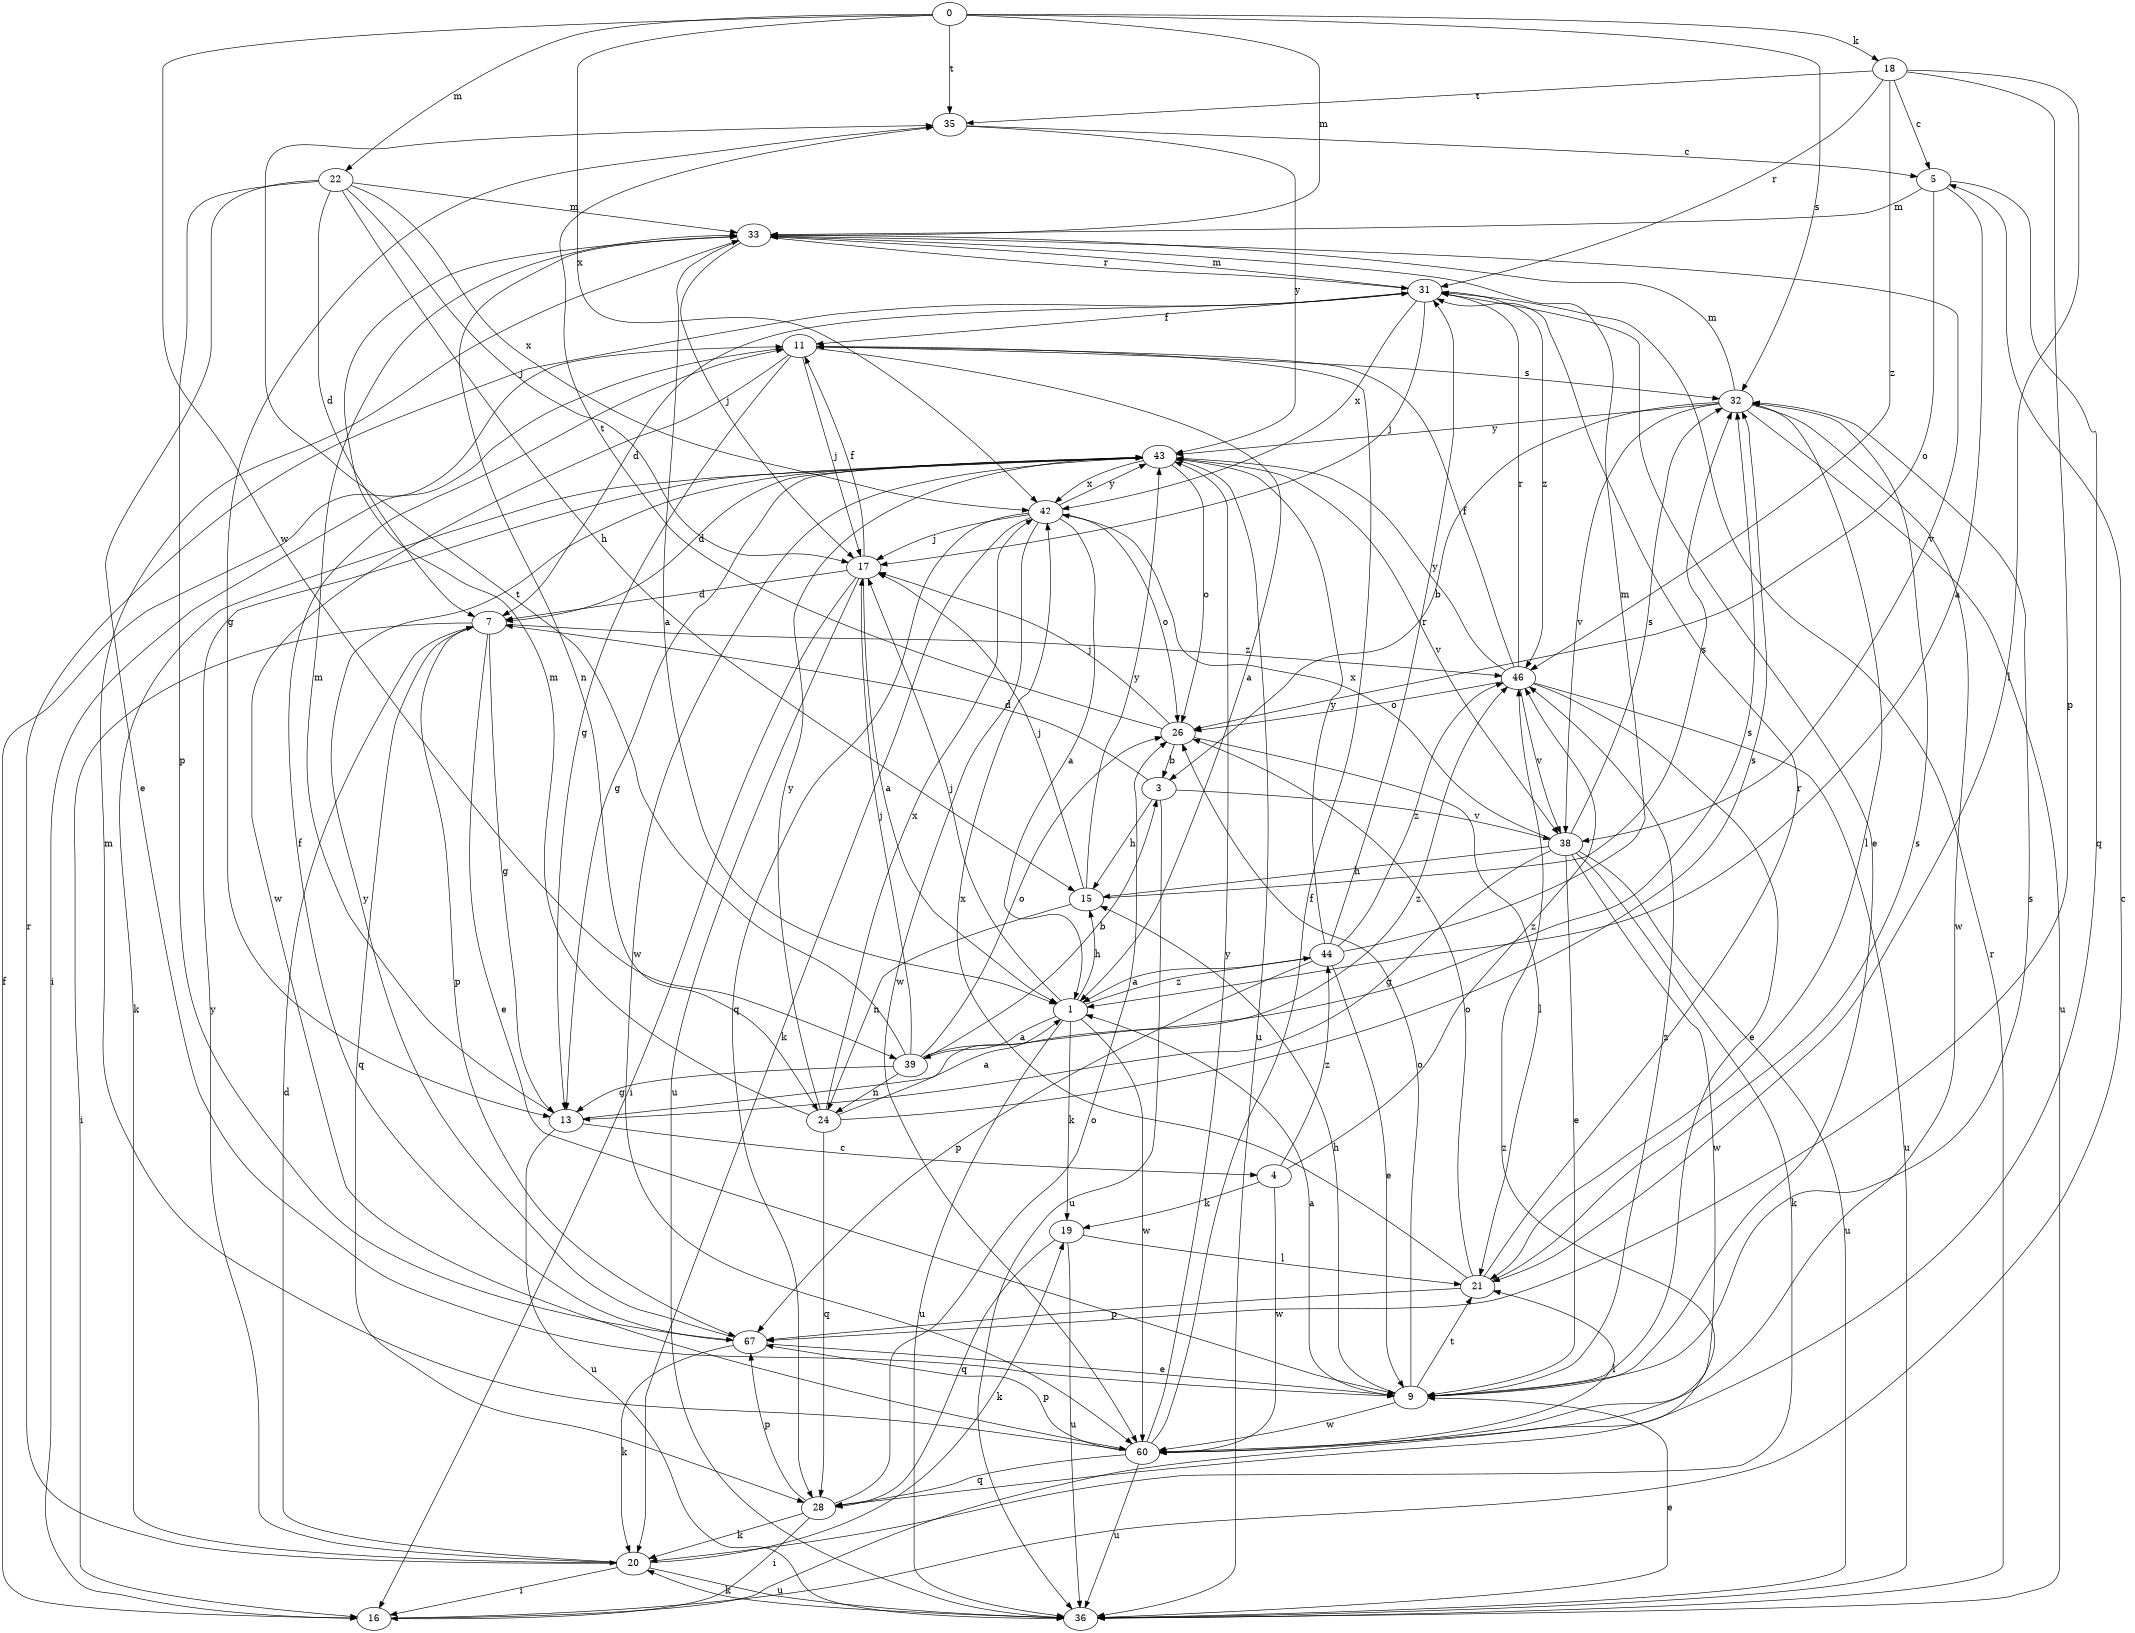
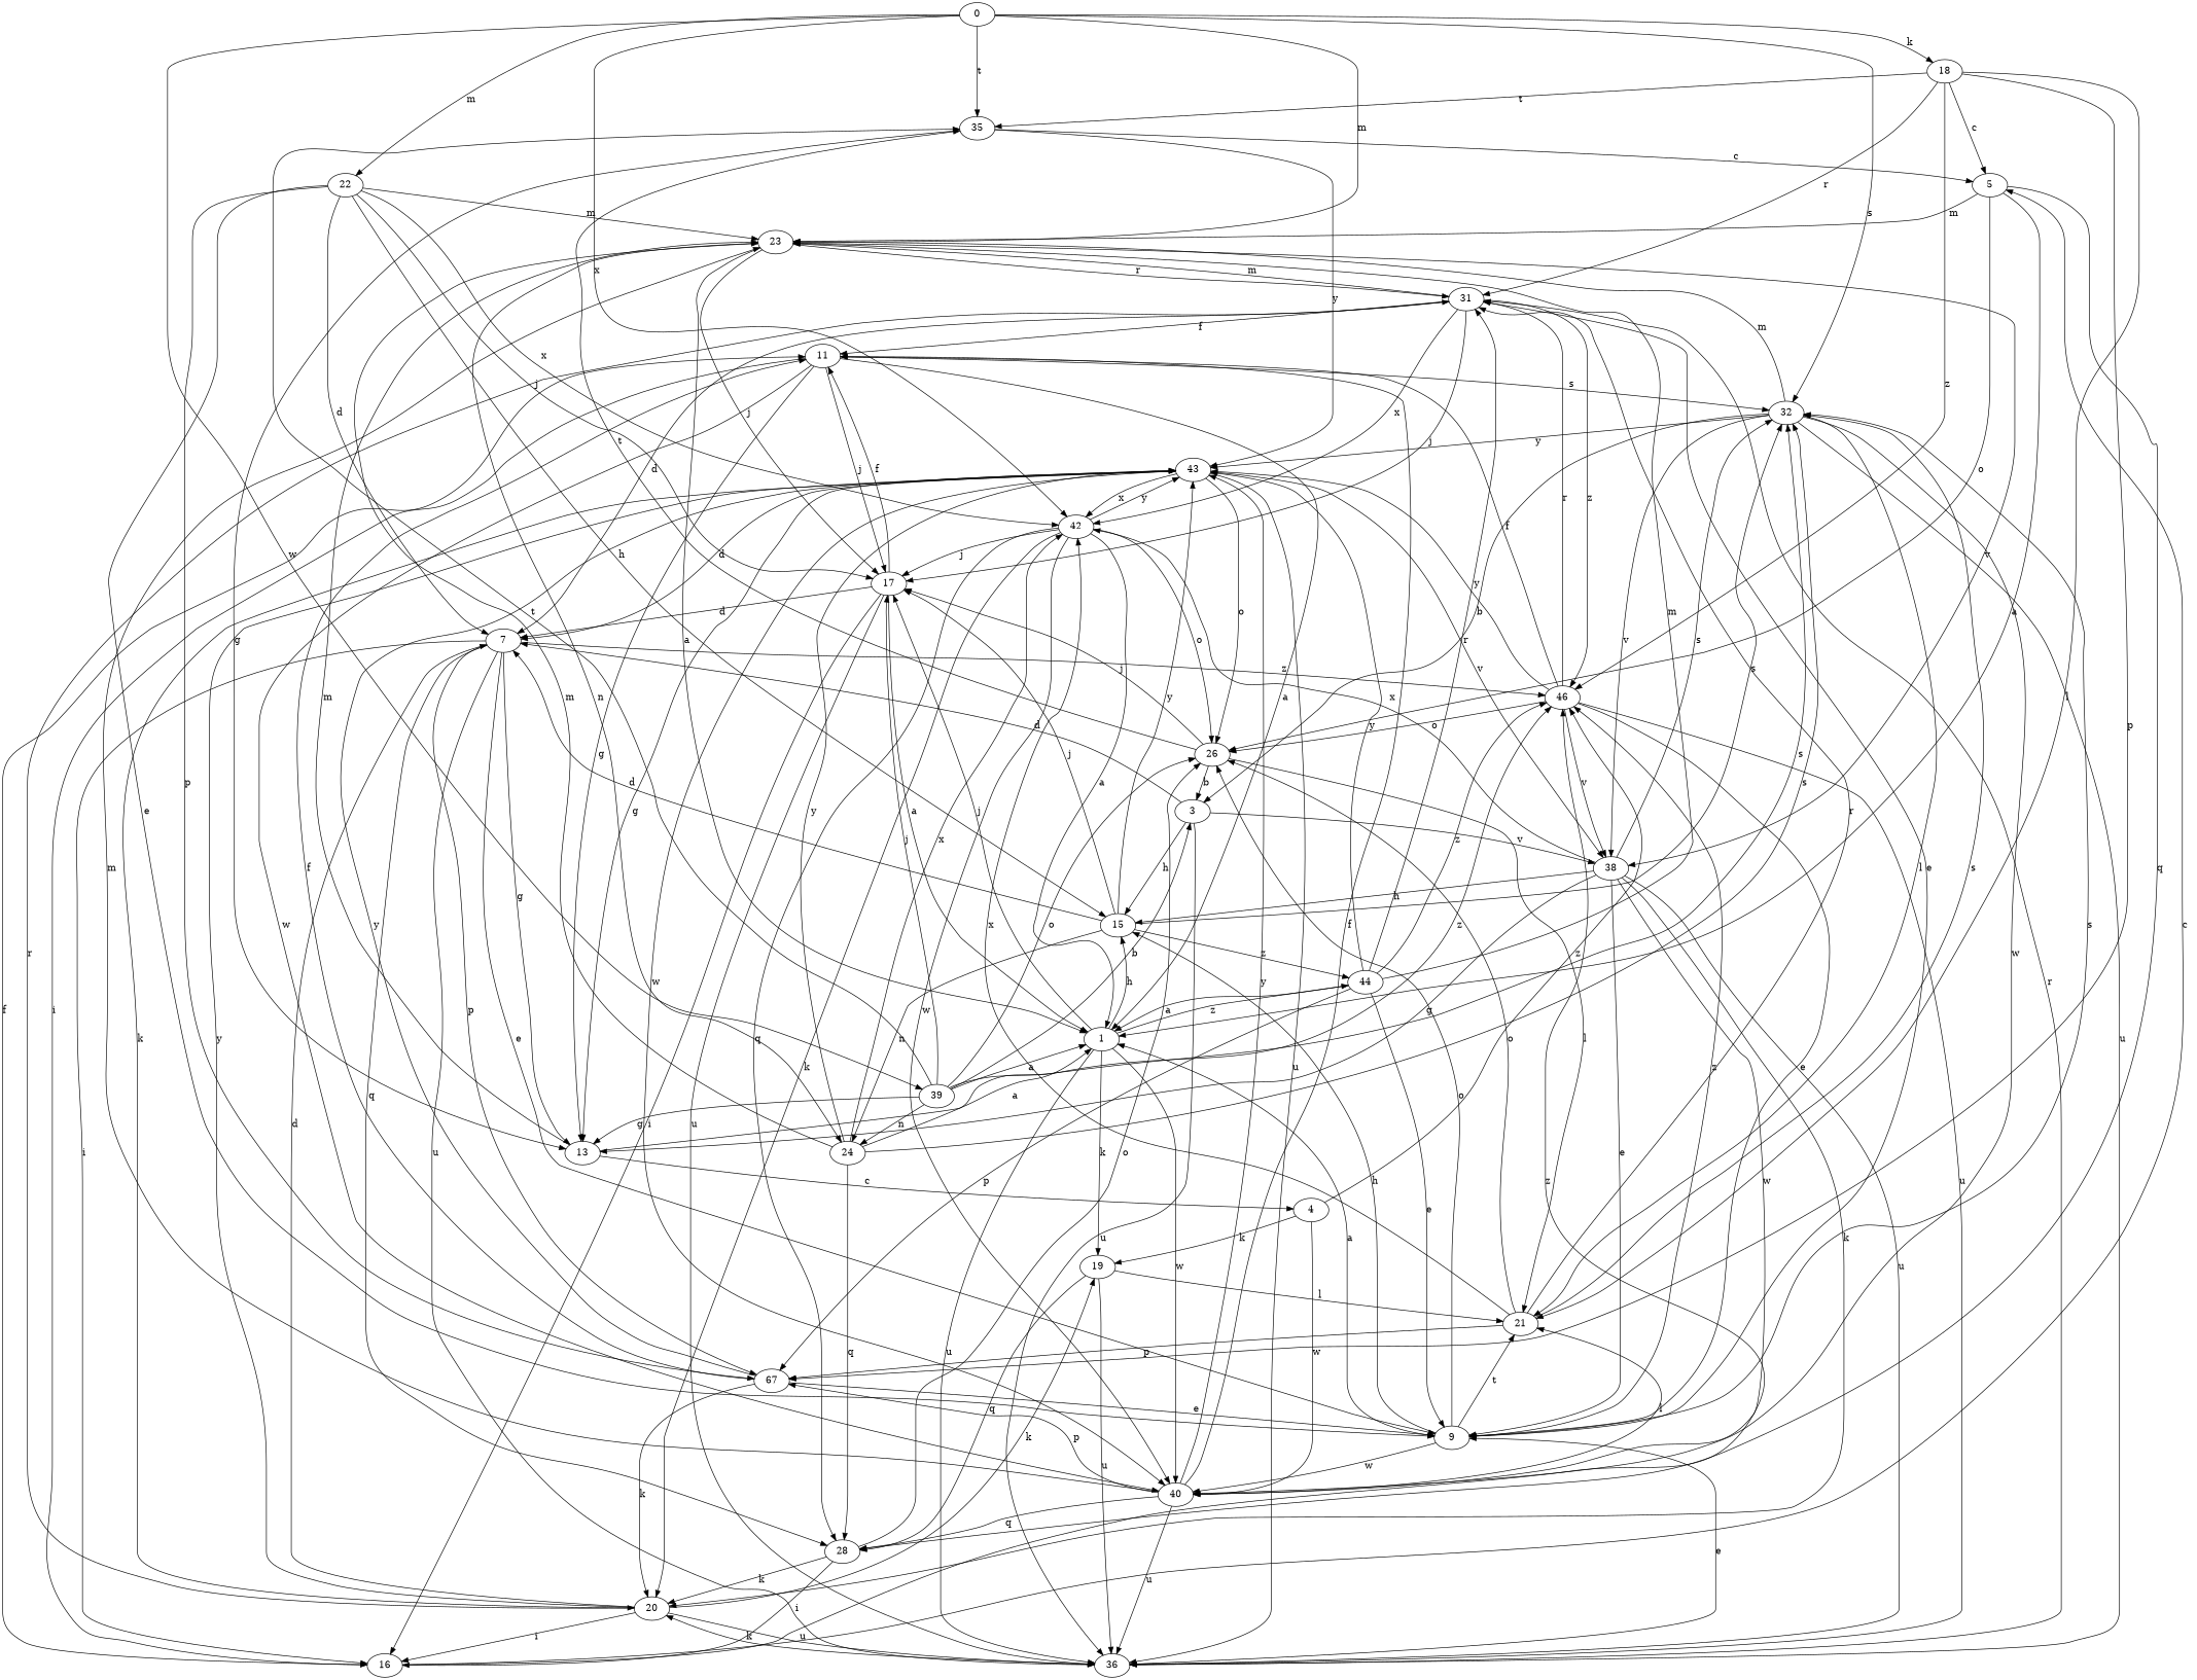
  strict digraph {
    0
    18
    22
-   23 [label=33]
+   23
    32
    35
    39
    42
    46
    5
    n11 [label=67]
    21
    31
    15
    17
    7
    9
    1
    38
    24
    36
-   40 [label=60]
+   40
    3
    43
    13
    26
    28
    20
    19
    44
    16
    11
    4
    0 -> 18 [label=k]
    0 -> 22 [label=m]
    0 -> 23 [label=m]
    0 -> 32 [label=s]
    0 -> 35 [label=t]
    0 -> 39 [label=w]
    0 -> 42 [label=x]
    18 -> 35 [label=t]
    18 -> 46 [label=z]
    18 -> 5 [label=c]
    18 -> n11 [label=p]
    18 -> 21 [label=l]
    18 -> 31 [label=r]
    22 -> 23 [label=m]
    22 -> 42 [label=x]
    22 -> n11 [label=p]
    22 -> 15 [label=h]
    22 -> 17 [label=j]
    22 -> 7 [label=d]
    22 -> 9 [label=e]
    23 -> 31 [label=r]
    23 -> 17 [label=j]
    23 -> 1 [label=a]
    23 -> 38 [label=v]
    23 -> 24 [label=n]
    32 -> 23 [label=m]
    32 -> 21 [label=l]
    32 -> 38 [label=v]
    32 -> 36 [label=u]
    32 -> 40 [label=w]
    32 -> 3 [label=b]
    32 -> 43 [label=y]
    35 -> 5 [label=c]
    35 -> 43 [label=y]
    35 -> 13 [label=g]
    39 -> 32 [label=s]
    39 -> 35 [label=t]
    39 -> 17 [label=j]
-   1 -> 39 [label=a]
+   39 -> 1 [label=a]
    39 -> 24 [label=n]
    39 -> 3 [label=b]
    39 -> 13 [label=g]
    39 -> 26 [label=o]
    42 -> 17 [label=j]
    42 -> 1 [label=a]
    42 -> 40 [label=w]
    42 -> 43 [label=y]
    42 -> 26 [label=o]
    42 -> 28 [label=q]
    42 -> 20 [label=k]
    46 -> 31 [label=r]
    46 -> 9 [label=e]
    46 -> 38 [label=v]
    46 -> 36 [label=u]
    46 -> 43 [label=y]
    46 -> 26 [label=o]
    46 -> 11 [label=f]
    5 -> 23 [label=m]
    5 -> 1 [label=a]
    5 -> 26 [label=o]
    5 -> 28 [label=q]
    n11 -> 9 [label=e]
    n11 -> 43 [label=y]
    n11 -> 20 [label=k]
    n11 -> 11 [label=f]
    21 -> 32 [label=s]
    21 -> 42 [label=x]
    21 -> n11 [label=p]
    21 -> 31 [label=r]
    21 -> 26 [label=o]
    31 -> 23 [label=m]
    31 -> 42 [label=x]
    31 -> 46 [label=z]
    31 -> 17 [label=j]
    31 -> 7 [label=d]
    31 -> 9 [label=e]
    31 -> 11 [label=f]
    15 -> 32 [label=s]
    15 -> 17 [label=j]
+   15 -> 7 [label=d]
    15 -> 24 [label=n]
    15 -> 43 [label=y]
    17 -> 7 [label=d]
    17 -> 1 [label=a]
    17 -> 36 [label=u]
    17 -> 16 [label=i]
    17 -> 11 [label=f]
    7 -> 46 [label=z]
    7 -> n11 [label=p]
    7 -> 9 [label=e]
-   13 -> 36 [label=u]
+   7 -> 36 [label=u]
    7 -> 13 [label=g]
    7 -> 28 [label=q]
    7 -> 16 [label=i]
    9 -> 32 [label=s]
    9 -> 46 [label=z]
    9 -> 21 [label=t]
    9 -> 15 [label=h]
    9 -> 1 [label=a]
    9 -> 40 [label=w]
    9 -> 26 [label=o]
    1 -> 15 [label=h]
    1 -> 17 [label=j]
    1 -> 36 [label=u]
    1 -> 40 [label=w]
    1 -> 19 [label=k]
    1 -> 44 [label=z]
    38 -> 32 [label=s]
    38 -> 42 [label=x]
    38 -> 15 [label=h]
    38 -> 9 [label=e]
    38 -> 36 [label=u]
    38 -> 40 [label=w]
    38 -> 13 [label=g]
    38 -> 20 [label=k]
    24 -> 23 [label=m]
    24 -> 32 [label=s]
    24 -> 42 [label=x]
    24 -> 1 [label=a]
    24 -> 43 [label=y]
    24 -> 28 [label=q]
    36 -> 31 [label=r]
    36 -> 9 [label=e]
    36 -> 20 [label=k]
    40 -> 23 [label=m]
    40 -> n11 [label=p]
    40 -> 21 [label=l]
    40 -> 36 [label=u]
    40 -> 43 [label=y]
    40 -> 28 [label=q]
    40 -> 11 [label=f]
    3 -> 15 [label=h]
    3 -> 7 [label=d]
    3 -> 38 [label=v]
    3 -> 36 [label=u]
    43 -> 42 [label=x]
    43 -> 7 [label=d]
    43 -> 38 [label=v]
    43 -> 36 [label=u]
    43 -> 40 [label=w]
    43 -> 13 [label=g]
    43 -> 26 [label=o]
    43 -> 20 [label=k]
    13 -> 23 [label=m]
    13 -> 46 [label=z]
    13 -> 4 [label=c]
    26 -> 35 [label=t]
    26 -> 21 [label=l]
    26 -> 17 [label=j]
    26 -> 3 [label=b]
-   28 -> n11 [label=p]
    28 -> 26 [label=o]
    28 -> 20 [label=k]
    28 -> 16 [label=i]
    20 -> 31 [label=r]
    20 -> 7 [label=d]
    20 -> 36 [label=u]
    20 -> 43 [label=y]
    20 -> 19 [label=k]
    20 -> 16 [label=i]
    19 -> 21 [label=l]
    19 -> 36 [label=u]
    19 -> 28 [label=q]
    44 -> 23 [label=m]
    44 -> 46 [label=z]
    44 -> n11 [label=p]
    44 -> 31 [label=r]
    44 -> 9 [label=e]
    44 -> 1 [label=a]
    44 -> 43 [label=y]
    16 -> 46 [label=z]
    16 -> 5 [label=c]
    16 -> 11 [label=f]
    11 -> 32 [label=s]
    11 -> 17 [label=j]
    11 -> 1 [label=a]
    11 -> 40 [label=w]
    11 -> 13 [label=g]
    11 -> 16 [label=i]
    4 -> 46 [label=z]
    4 -> 40 [label=w]
    4 -> 19 [label=k]
-   4 -> 44 [label=z]
+   15 -> 44 [label=z]
  }
